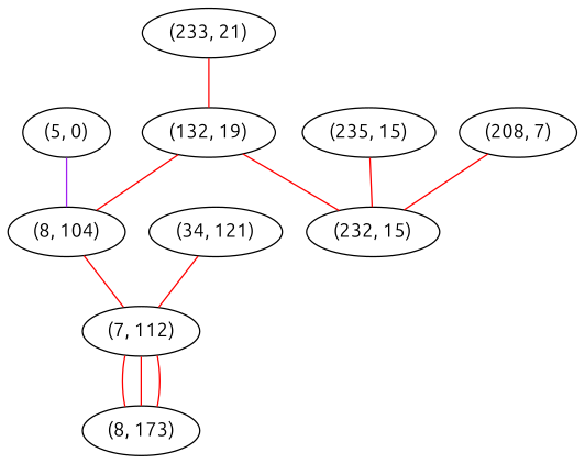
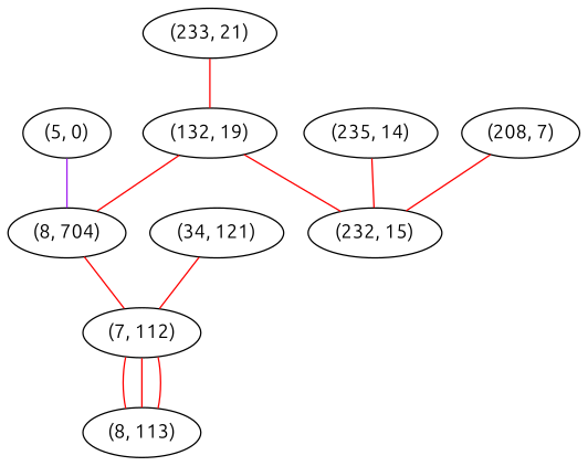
  graph {
    fontname=Ubuntu
    node [fontname=Ubuntu]
    edge [color=red fontname=Ubuntu weight=1]
    n1 [label="(5, 0)"]
-   "(8, 104)"
+   "(8, 104)" [label="(8, 704)"]
    "(7, 112)"
-   "(235, 14)" [label="(235, 15)"]
+   "(235, 14)"
    "(232, 15)"
    n6 [label="(132, 19)"]
    "(233, 21)"
    n8 [label="(208, 7)"]
-   "(8, 113)" [label="(8, 173)"]
+   "(8, 113)"
    "(34, 121)"
    n1 -- "(8, 104)" [color=purple weight=4]
    "(8, 104)" -- "(7, 112)"
    "(7, 112)" -- "(8, 113)"
    "(7, 112)" -- "(8, 113)"
    "(7, 112)" -- "(8, 113)"
    "(235, 14)" -- "(232, 15)"
    n6 -- "(8, 104)"
    n6 -- "(232, 15)"
    "(233, 21)" -- n6
    n8 -- "(232, 15)"
    "(34, 121)" -- "(7, 112)"
  }
